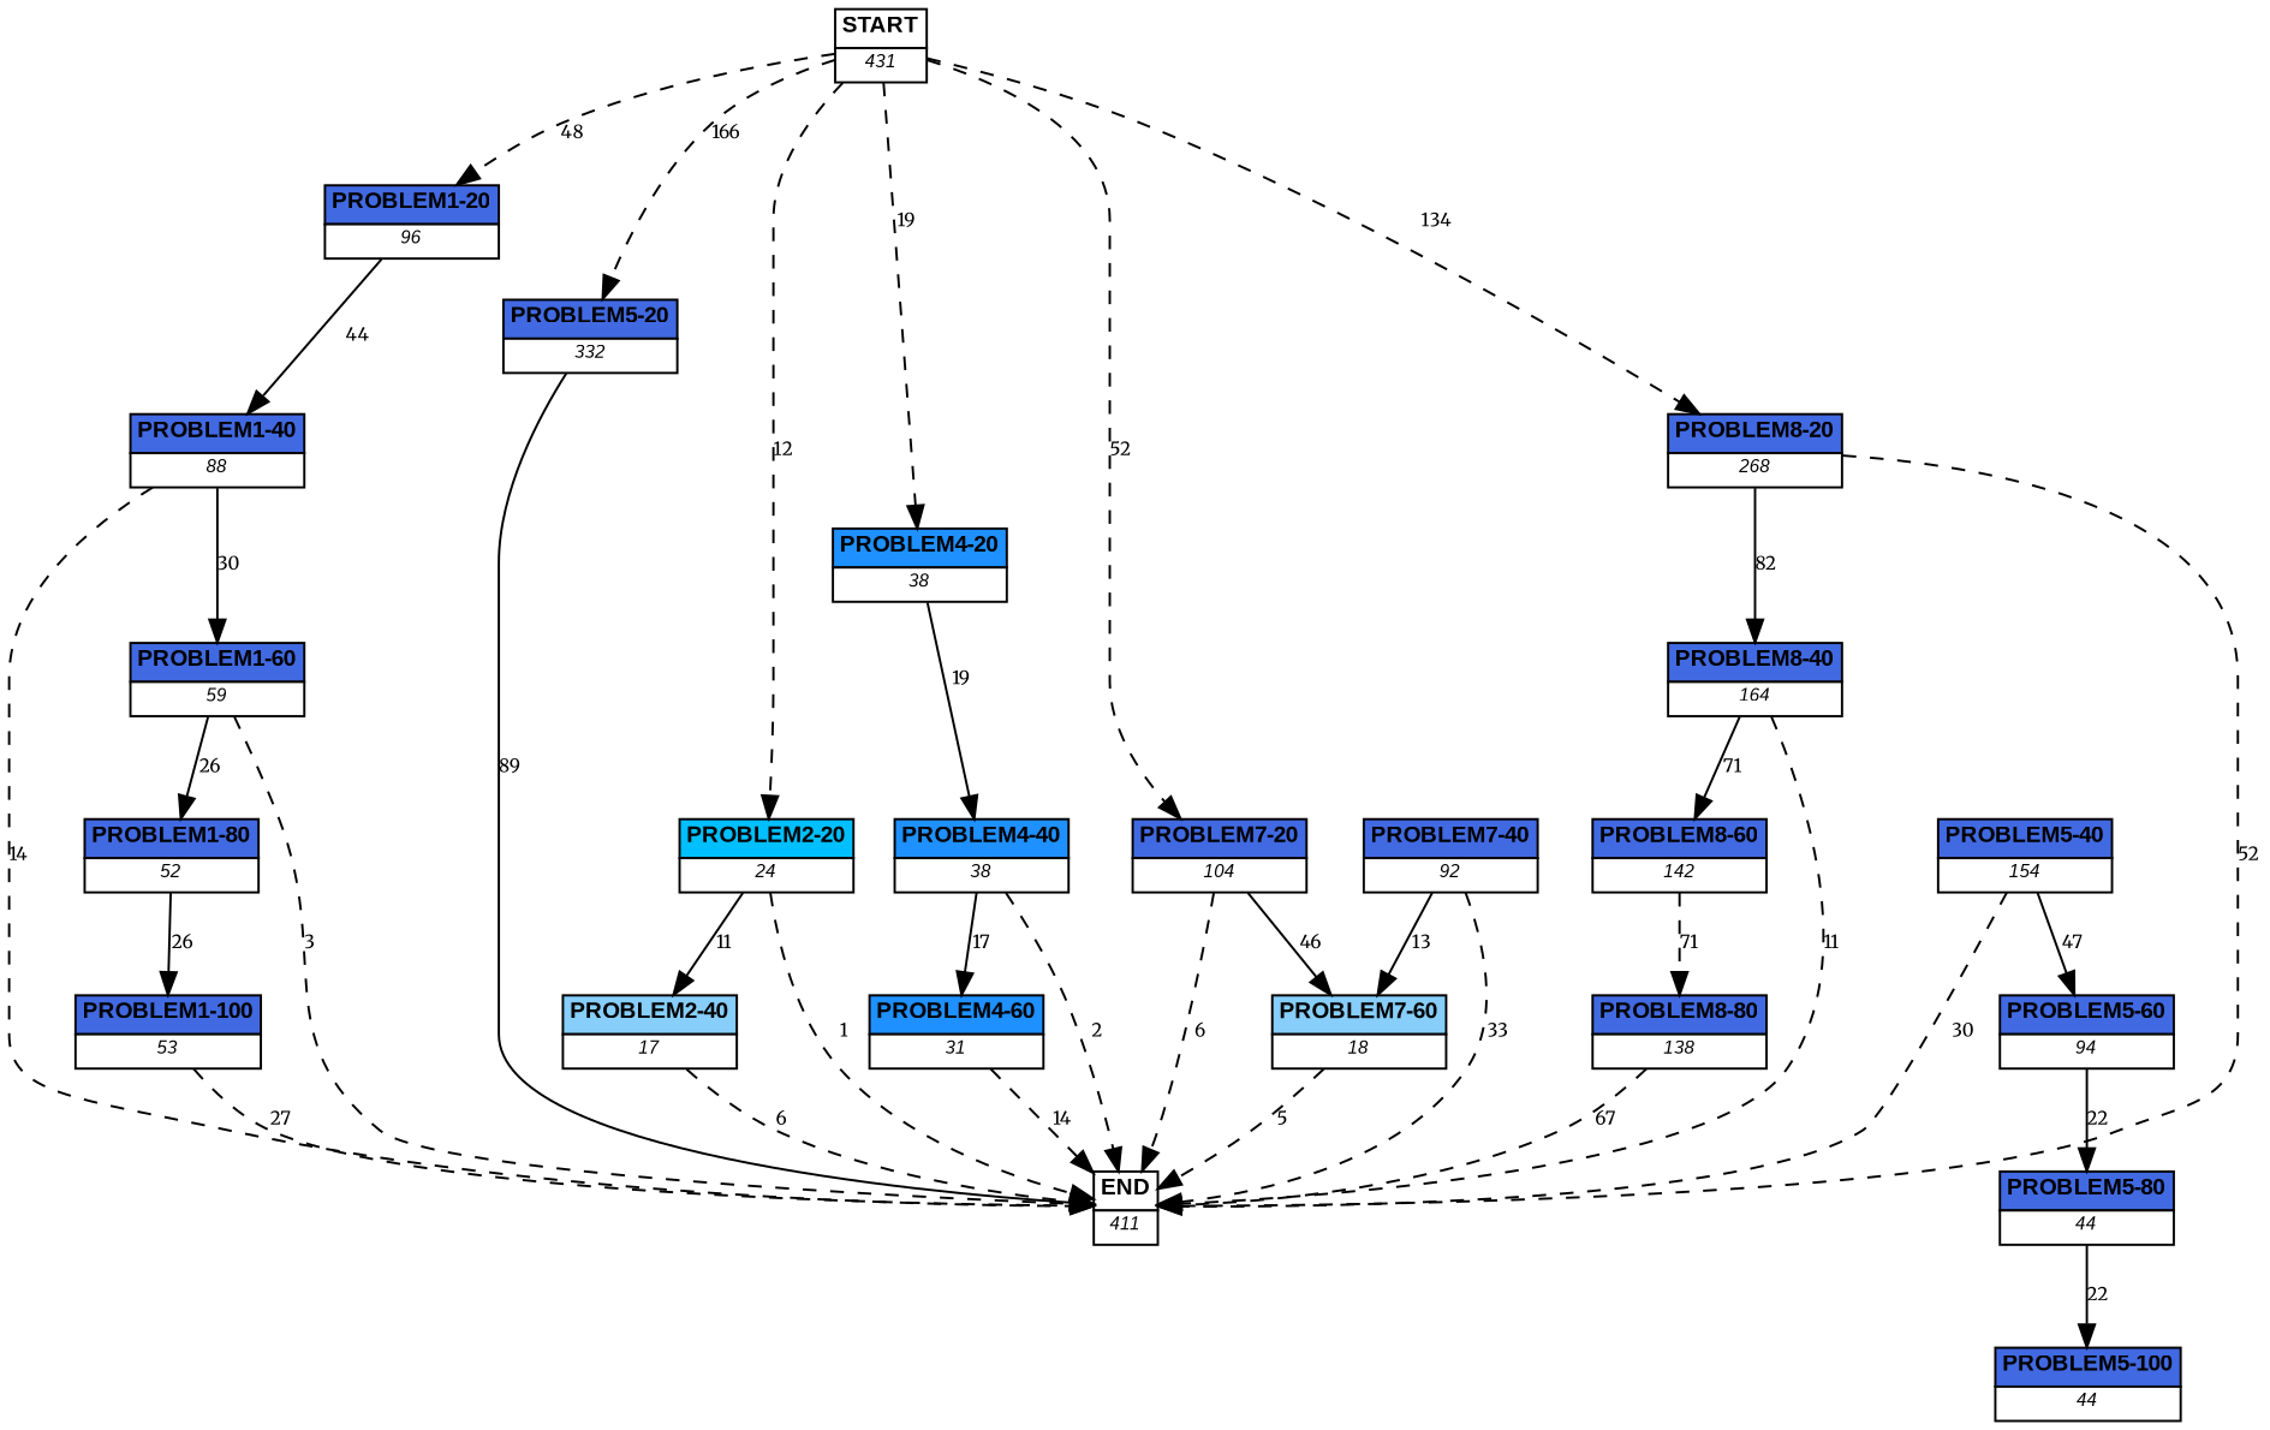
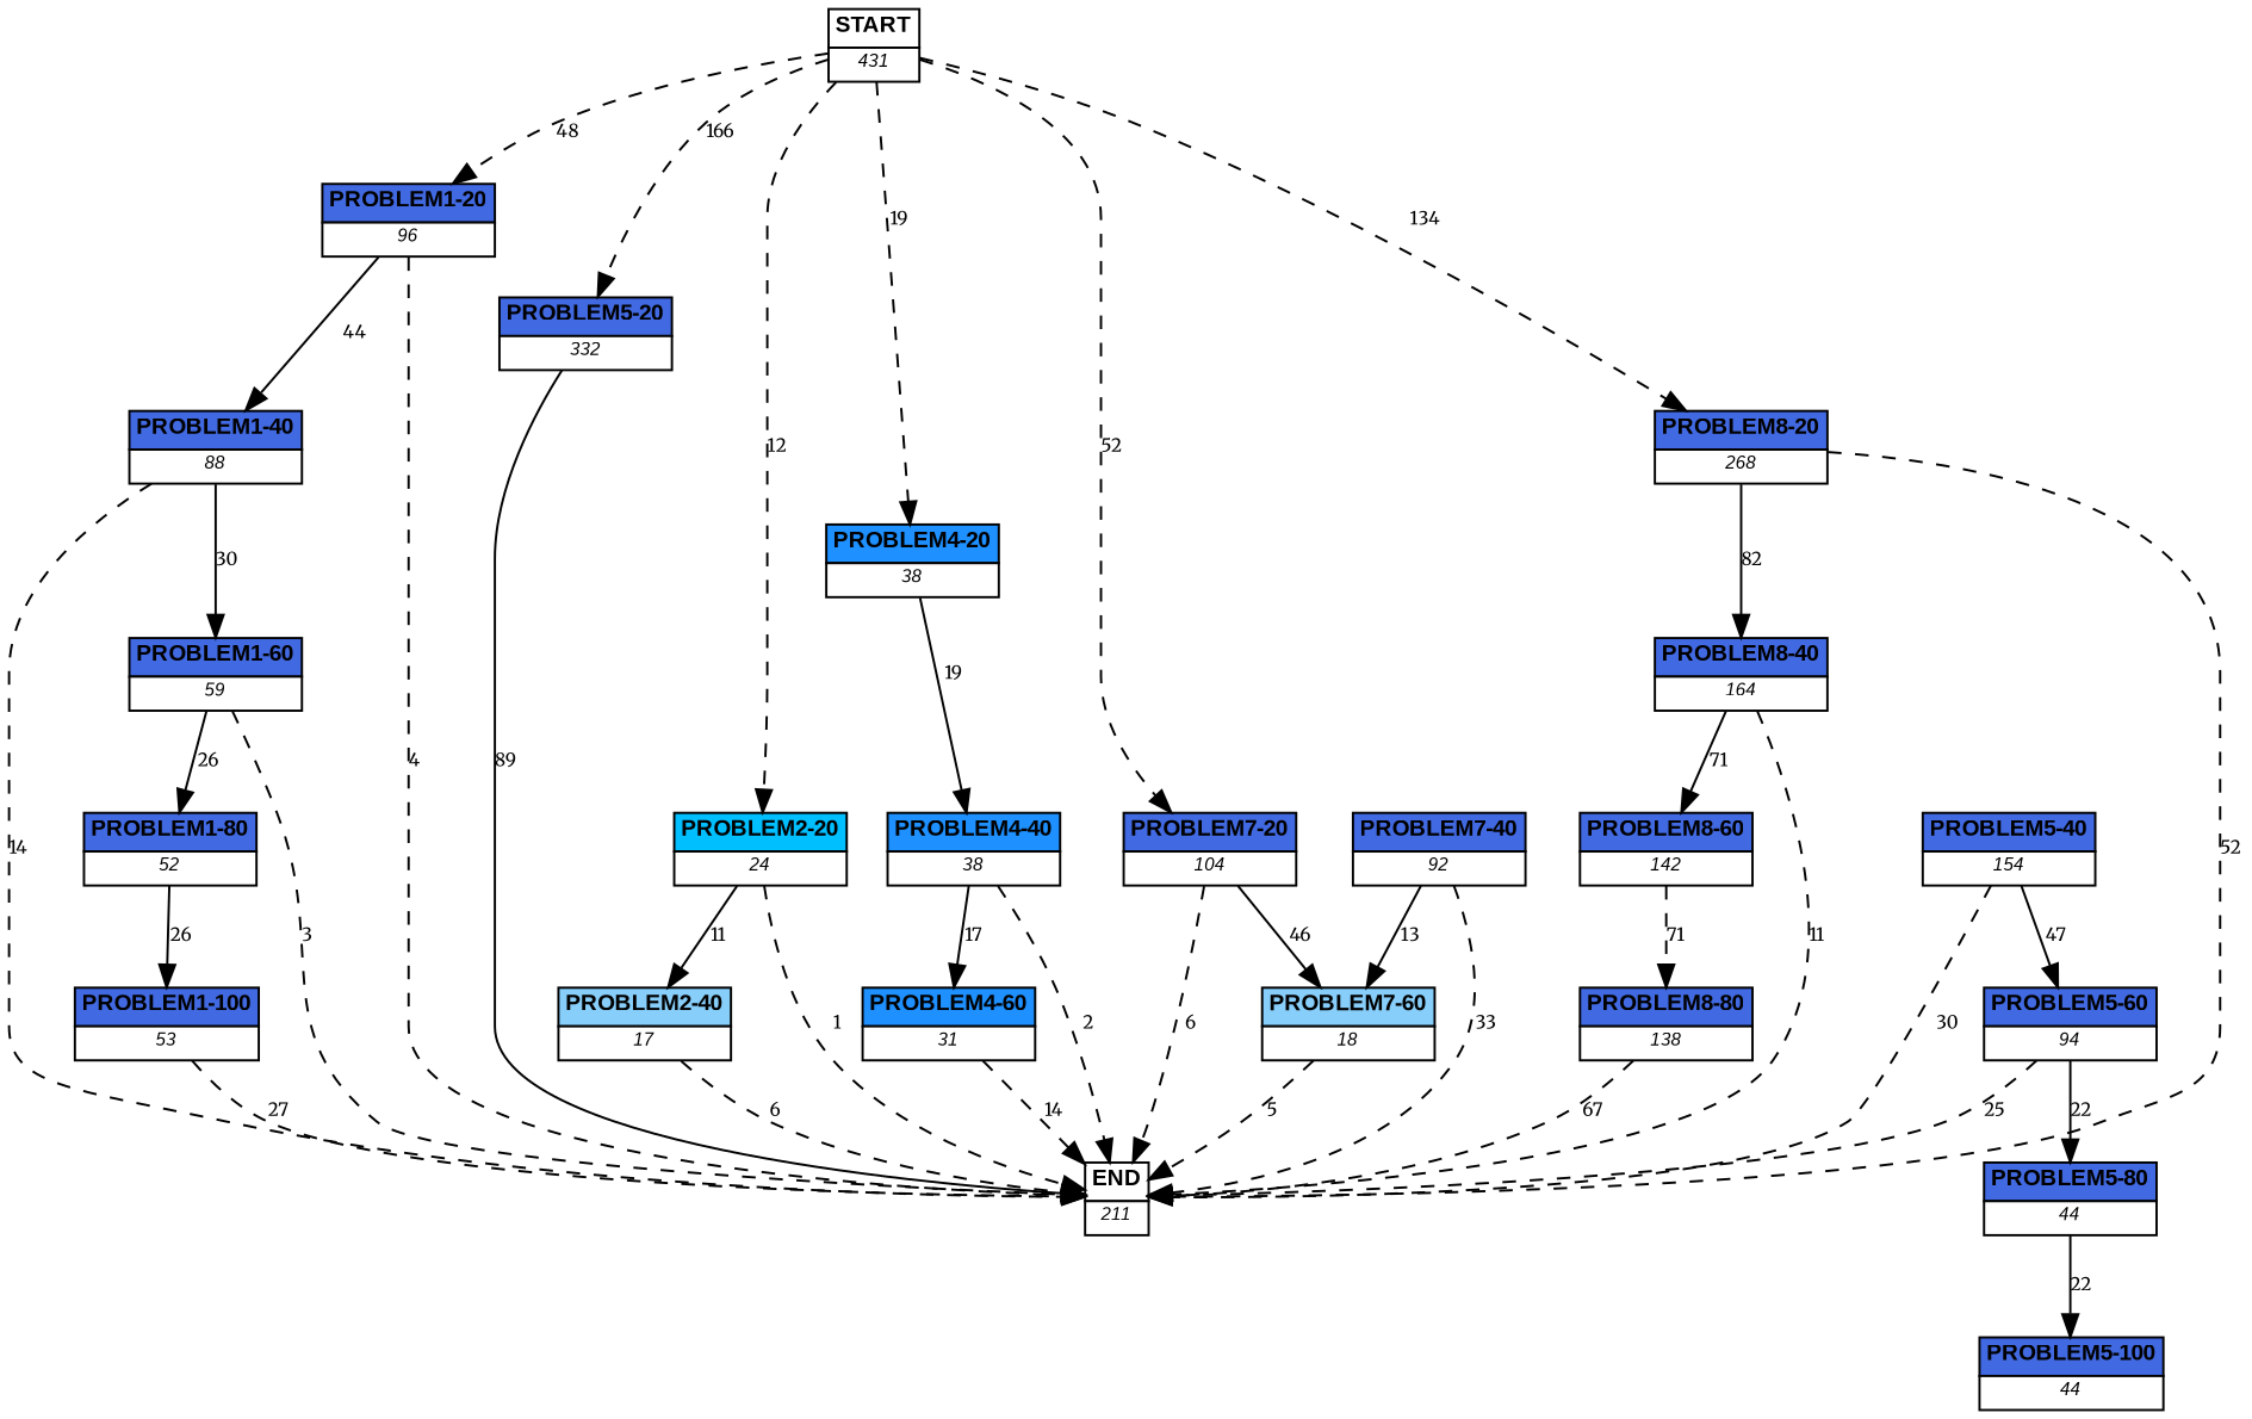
  digraph {
    fontname=Merriweather
    node [fontname=Merriweather shape=plain]
    edge [fontname=Merriweather fontsize=8 labelfloat=false style=dashed]
    n1 [label=<<table border="0" cellborder="1" cellspacing="0"><tr><td bgcolor="royalblue"><FONT face="Arial" POINT-SIZE="10"><b>PROBLEM1-20</b></FONT></td></tr><tr><td bgcolor="white"><FONT face="Arial" POINT-SIZE="8"><i>96</i></FONT></td></tr></table>>]
    n2 [label=<<table border="0" cellborder="1" cellspacing="0"><tr><td bgcolor="royalblue"><FONT face="Arial" POINT-SIZE="10"><b>PROBLEM1-40</b></FONT></td></tr><tr><td bgcolor="white"><FONT face="Arial" POINT-SIZE="8"><i>88</i></FONT></td></tr></table>>]
-   n3 [label=<<table border="0" cellborder="1" cellspacing="0"><tr><td bgcolor="white"><FONT face="Arial" POINT-SIZE="10"><b>END</b></FONT></td></tr><tr><td bgcolor="white"><FONT face="Arial" POINT-SIZE="8"><i>411</i></FONT></td></tr></table>>]
+   n3 [label=<<table border="0" cellborder="1" cellspacing="0"><tr><td bgcolor="white"><FONT face="Arial" POINT-SIZE="10"><b>END</b></FONT></td></tr><tr><td bgcolor="white"><FONT face="Arial" POINT-SIZE="8"><i>211</i></FONT></td></tr></table>>]
    n4 [label=<<table border="0" cellborder="1" cellspacing="0"><tr><td bgcolor="royalblue"><FONT face="Arial" POINT-SIZE="10"><b>PROBLEM1-60</b></FONT></td></tr><tr><td bgcolor="white"><FONT face="Arial" POINT-SIZE="8"><i>59</i></FONT></td></tr></table>>]
    n5 [label=<<table border="0" cellborder="1" cellspacing="0"><tr><td bgcolor="deepskyblue"><FONT face="Arial" POINT-SIZE="10"><b>PROBLEM2-20</b></FONT></td></tr><tr><td bgcolor="white"><FONT face="Arial" POINT-SIZE="8"><i>24</i></FONT></td></tr></table>>]
    n6 [label=<<table border="0" cellborder="1" cellspacing="0"><tr><td bgcolor="lightskyblue"><FONT face="Arial" POINT-SIZE="10"><b>PROBLEM2-40</b></FONT></td></tr><tr><td bgcolor="white"><FONT face="Arial" POINT-SIZE="8"><i>17</i></FONT></td></tr></table>>]
    n7 [label=<<table border="0" cellborder="1" cellspacing="0"><tr><td bgcolor="royalblue"><FONT face="Arial" POINT-SIZE="10"><b>PROBLEM1-80</b></FONT></td></tr><tr><td bgcolor="white"><FONT face="Arial" POINT-SIZE="8"><i>52</i></FONT></td></tr></table>>]
    n8 [label=<<table border="0" cellborder="1" cellspacing="0"><tr><td bgcolor="royalblue"><FONT face="Arial" POINT-SIZE="10"><b>PROBLEM1-100</b></FONT></td></tr><tr><td bgcolor="white"><FONT face="Arial" POINT-SIZE="8"><i>53</i></FONT></td></tr></table>>]
    n9 [label=<<table border="0" cellborder="1" cellspacing="0"><tr><td bgcolor="dodgerblue"><FONT face="Arial" POINT-SIZE="10"><b>PROBLEM4-20</b></FONT></td></tr><tr><td bgcolor="white"><FONT face="Arial" POINT-SIZE="8"><i>38</i></FONT></td></tr></table>>]
    n10 [label=<<table border="0" cellborder="1" cellspacing="0"><tr><td bgcolor="dodgerblue"><FONT face="Arial" POINT-SIZE="10"><b>PROBLEM4-40</b></FONT></td></tr><tr><td bgcolor="white"><FONT face="Arial" POINT-SIZE="8"><i>38</i></FONT></td></tr></table>>]
    n11 [label=<<table border="0" cellborder="1" cellspacing="0"><tr><td bgcolor="dodgerblue"><FONT face="Arial" POINT-SIZE="10"><b>PROBLEM4-60</b></FONT></td></tr><tr><td bgcolor="white"><FONT face="Arial" POINT-SIZE="8"><i>31</i></FONT></td></tr></table>>]
    n12 [label=<<table border="0" cellborder="1" cellspacing="0"><tr><td bgcolor="royalblue"><FONT face="Arial" POINT-SIZE="10"><b>PROBLEM5-20</b></FONT></td></tr><tr><td bgcolor="white"><FONT face="Arial" POINT-SIZE="8"><i>332</i></FONT></td></tr></table>>]
    n13 [label=<<table border="0" cellborder="1" cellspacing="0"><tr><td bgcolor="royalblue"><FONT face="Arial" POINT-SIZE="10"><b>PROBLEM5-40</b></FONT></td></tr><tr><td bgcolor="white"><FONT face="Arial" POINT-SIZE="8"><i>154</i></FONT></td></tr></table>>]
    n14 [label=<<table border="0" cellborder="1" cellspacing="0"><tr><td bgcolor="royalblue"><FONT face="Arial" POINT-SIZE="10"><b>PROBLEM5-60</b></FONT></td></tr><tr><td bgcolor="white"><FONT face="Arial" POINT-SIZE="8"><i>94</i></FONT></td></tr></table>>]
    n15 [label=<<table border="0" cellborder="1" cellspacing="0"><tr><td bgcolor="royalblue"><FONT face="Arial" POINT-SIZE="10"><b>PROBLEM5-80</b></FONT></td></tr><tr><td bgcolor="white"><FONT face="Arial" POINT-SIZE="8"><i>44</i></FONT></td></tr></table>>]
    n16 [label=<<table border="0" cellborder="1" cellspacing="0"><tr><td bgcolor="royalblue"><FONT face="Arial" POINT-SIZE="10"><b>PROBLEM5-100</b></FONT></td></tr><tr><td bgcolor="white"><FONT face="Arial" POINT-SIZE="8"><i>44</i></FONT></td></tr></table>>]
    n17 [label=<<table border="0" cellborder="1" cellspacing="0"><tr><td bgcolor="royalblue"><FONT face="Arial" POINT-SIZE="10"><b>PROBLEM7-20</b></FONT></td></tr><tr><td bgcolor="white"><FONT face="Arial" POINT-SIZE="8"><i>104</i></FONT></td></tr></table>>]
    n18 [label=<<table border="0" cellborder="1" cellspacing="0"><tr><td bgcolor="lightskyblue"><FONT face="Arial" POINT-SIZE="10"><b>PROBLEM7-60</b></FONT></td></tr><tr><td bgcolor="white"><FONT face="Arial" POINT-SIZE="8"><i>18</i></FONT></td></tr></table>>]
    n19 [label=<<table border="0" cellborder="1" cellspacing="0"><tr><td bgcolor="royalblue"><FONT face="Arial" POINT-SIZE="10"><b>PROBLEM7-40</b></FONT></td></tr><tr><td bgcolor="white"><FONT face="Arial" POINT-SIZE="8"><i>92</i></FONT></td></tr></table>>]
    n20 [label=<<table border="0" cellborder="1" cellspacing="0"><tr><td bgcolor="royalblue"><FONT face="Arial" POINT-SIZE="10"><b>PROBLEM8-20</b></FONT></td></tr><tr><td bgcolor="white"><FONT face="Arial" POINT-SIZE="8"><i>268</i></FONT></td></tr></table>>]
    n21 [label=<<table border="0" cellborder="1" cellspacing="0"><tr><td bgcolor="royalblue"><FONT face="Arial" POINT-SIZE="10"><b>PROBLEM8-40</b></FONT></td></tr><tr><td bgcolor="white"><FONT face="Arial" POINT-SIZE="8"><i>164</i></FONT></td></tr></table>>]
    n22 [label=<<table border="0" cellborder="1" cellspacing="0"><tr><td bgcolor="royalblue"><FONT face="Arial" POINT-SIZE="10"><b>PROBLEM8-60</b></FONT></td></tr><tr><td bgcolor="white"><FONT face="Arial" POINT-SIZE="8"><i>142</i></FONT></td></tr></table>>]
    n23 [label=<<table border="0" cellborder="1" cellspacing="0"><tr><td bgcolor="royalblue"><FONT face="Arial" POINT-SIZE="10"><b>PROBLEM8-80</b></FONT></td></tr><tr><td bgcolor="white"><FONT face="Arial" POINT-SIZE="8"><i>138</i></FONT></td></tr></table>>]
    n24 [label=<<table border="0" cellborder="1" cellspacing="0"><tr><td bgcolor="white"><FONT face="Arial" POINT-SIZE="10"><b>START</b></FONT></td></tr><tr><td bgcolor="white"><FONT face="Arial" POINT-SIZE="8"><i>431</i></FONT></td></tr></table>>]
    n1 -> n2 [label=44 style=""]
+   n1 -> n3 [label=4]
    n2 -> n3 [label=14]
    n2 -> n4 [label=30 style=""]
    n4 -> n3 [label=3]
    n4 -> n7 [label=26 style=""]
    n5 -> n3 [label=1]
    n5 -> n6 [label=11 style=""]
    n6 -> n3 [label=6]
    n7 -> n8 [label=26 style=""]
    n8 -> n3 [label=27]
    n9 -> n10 [label=19 style=""]
    n10 -> n3 [label=2]
    n10 -> n11 [label=17 style=""]
    n11 -> n3 [label=14]
    n12 -> n3 [label=89 style=solid]
    n13 -> n3 [label=30]
    n13 -> n14 [label=47 style=""]
+   n14 -> n3 [label=25]
    n14 -> n15 [label=22 style=""]
    n15 -> n16 [label=22 style=""]
    n17 -> n3 [label=6]
    n17 -> n18 [label=46 style=""]
    n18 -> n3 [label=5]
    n19 -> n3 [label=33]
    n19 -> n18 [label=13 style=""]
    n20 -> n3 [label=52]
    n20 -> n21 [label=82 style=""]
    n21 -> n3 [label=11]
    n21 -> n22 [label=71 style=""]
    n22 -> n23 [label=71]
    n23 -> n3 [label=67]
    n24 -> n1 [label=48]
    n24 -> n5 [label=12]
    n24 -> n9 [label=19]
    n24 -> n12 [label=166]
    n24 -> n17 [label=52]
    n24 -> n20 [label=134]
  }
